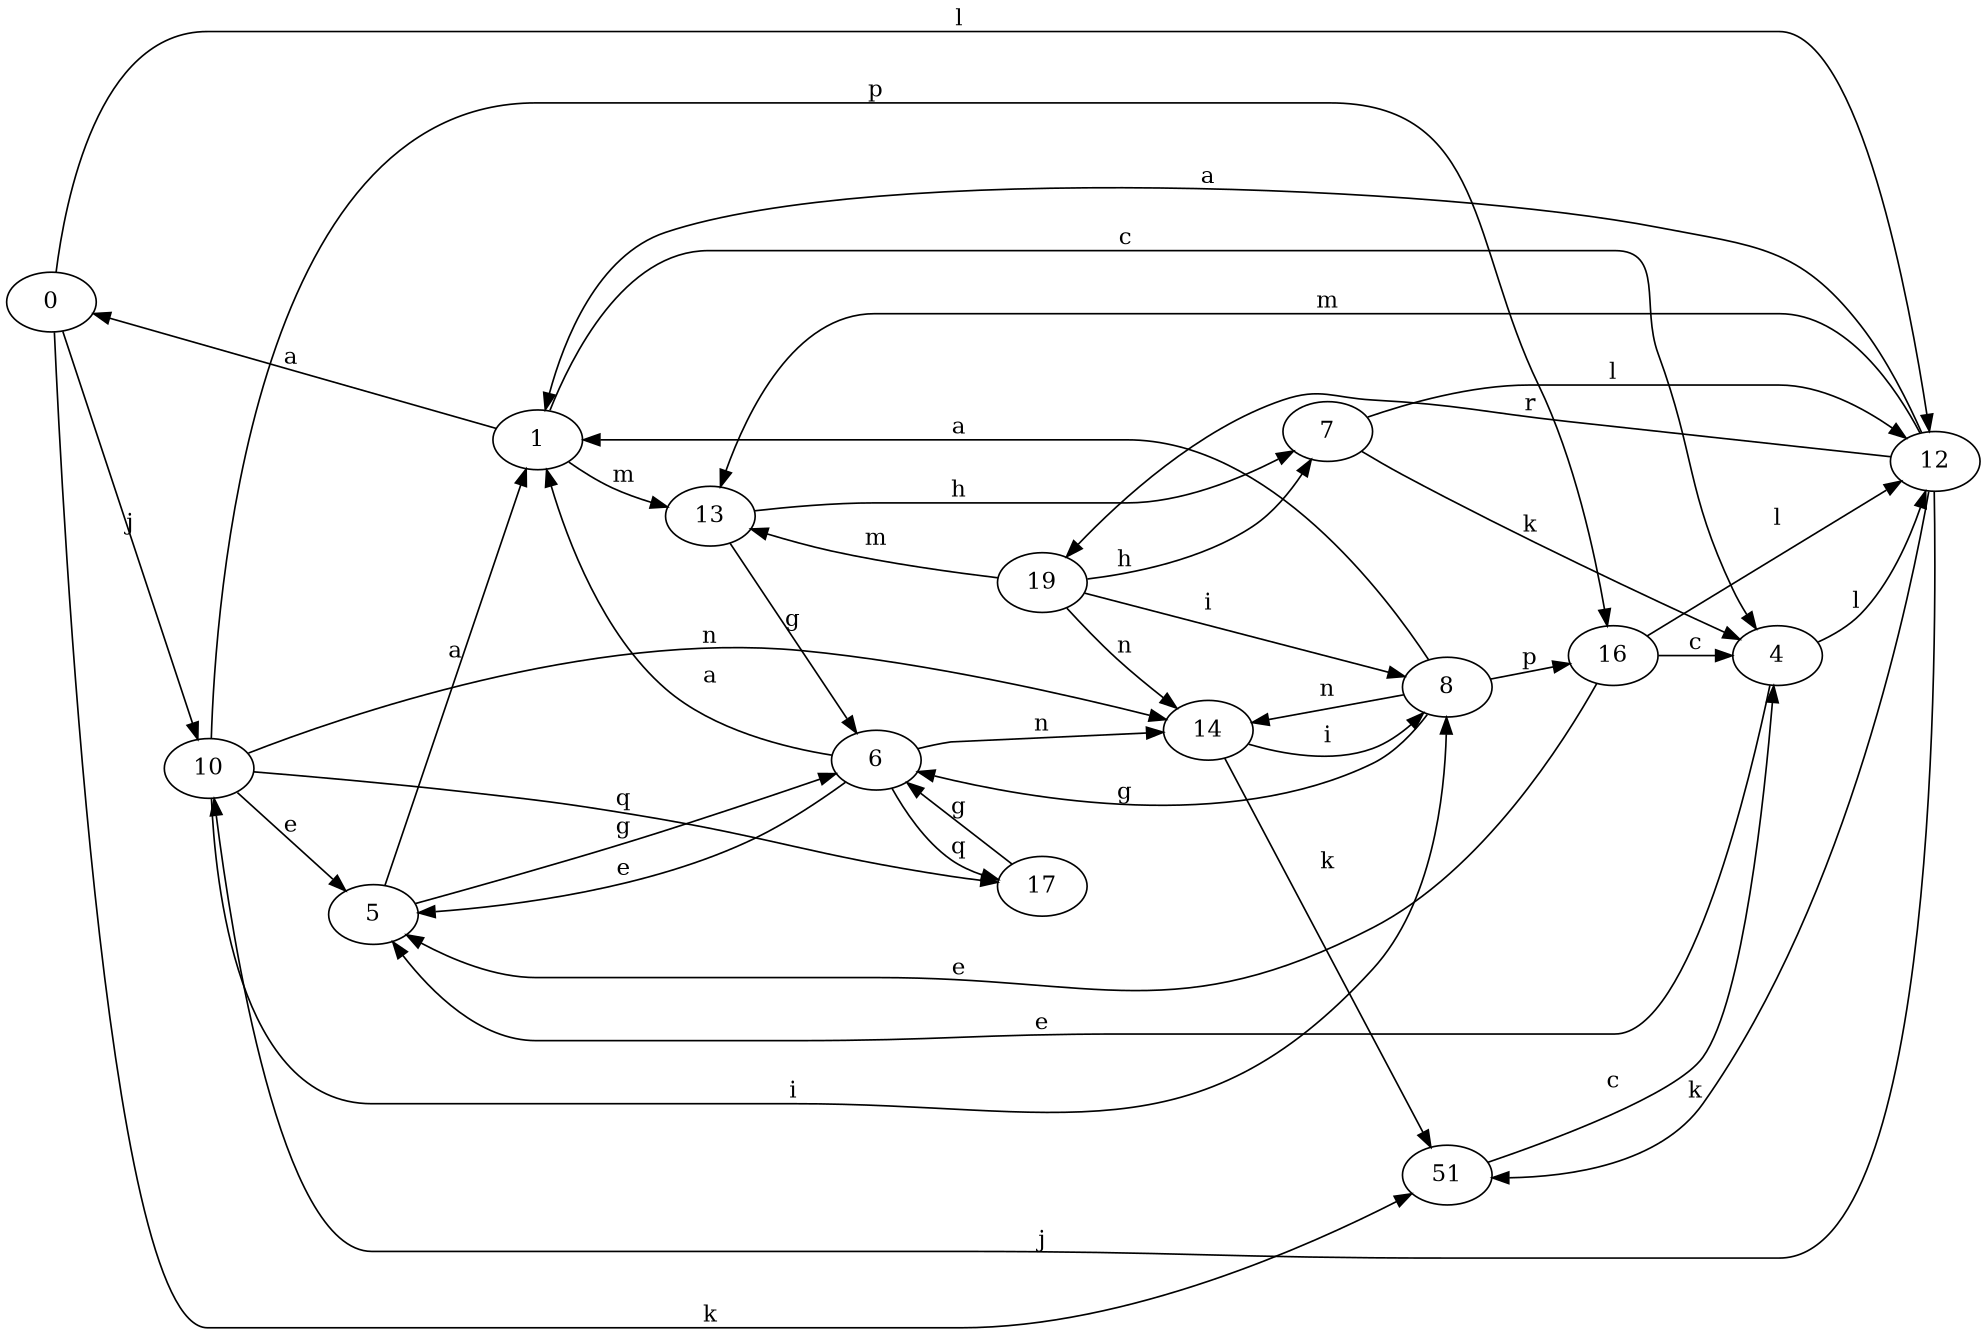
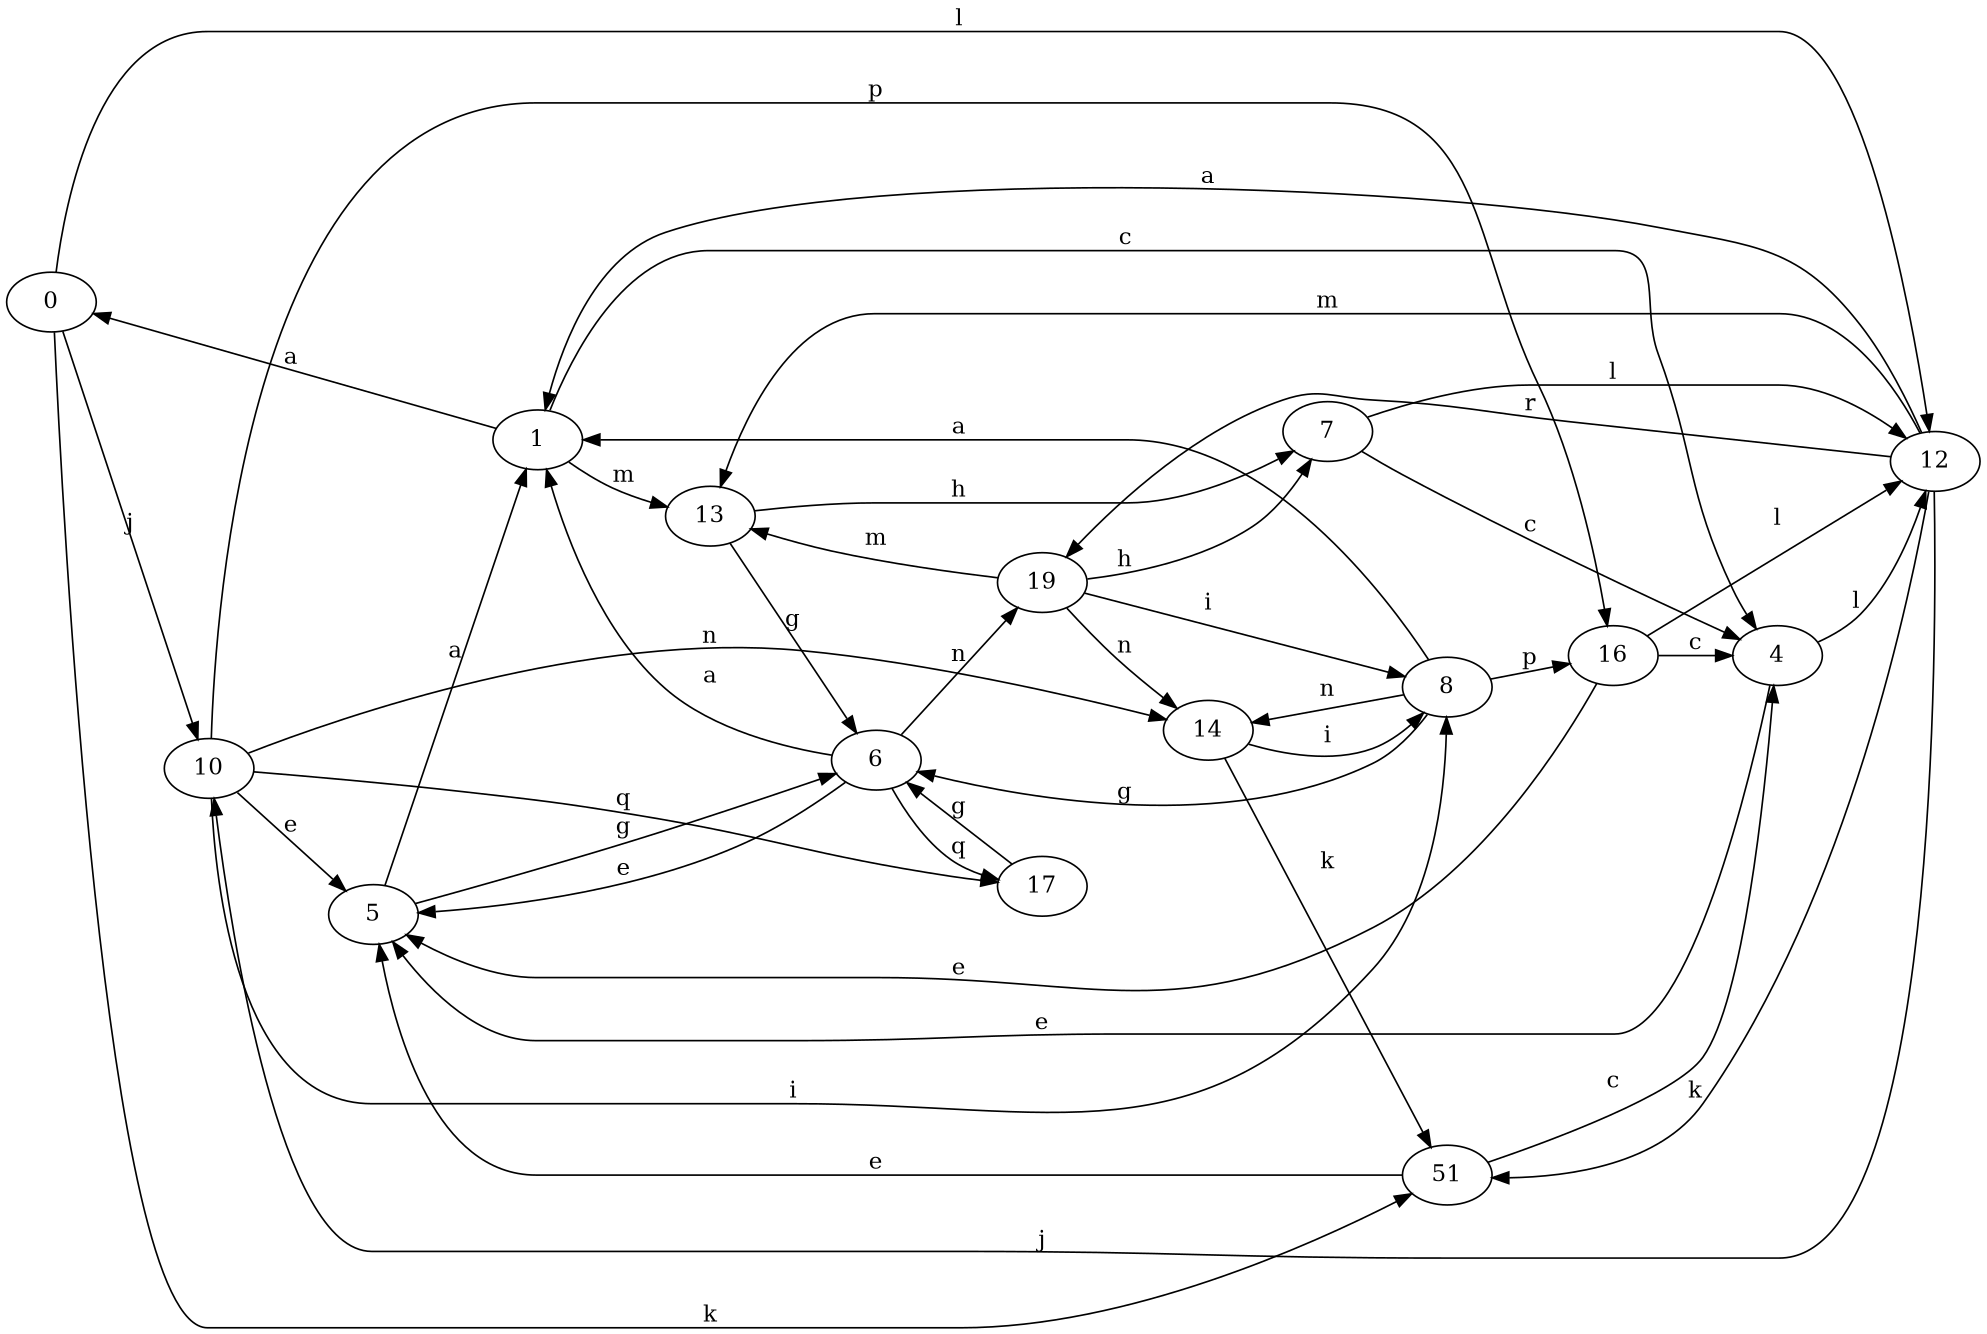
  strict digraph {
    rankdir=LR
    0
    10
    n3 [label=51]
    12
    5
    14
    17
    8
    16
    4
    1
    13
    19
    6
    7
    0 -> 10 [label=j]
    0 -> n3 [label=k]
    0 -> 12 [label=l]
    10 -> 5 [label=e]
    10 -> 14 [label=n]
    10 -> 17 [label=q]
    10 -> 8 [label=i]
    10 -> 16 [label=p]
+   n3 -> 5 [label=e]
    n3 -> 4 [label=c]
    12 -> 10 [label=j]
    12 -> n3 [label=k]
    12 -> 1 [label=a]
    12 -> 13 [label=m]
    12 -> 19 [label=r]
    5 -> 1 [label=a]
    5 -> 6 [label=g]
    14 -> n3 [label=k]
    14 -> 8 [label=i]
    17 -> 6 [label=g]
    8 -> 14 [label=n]
    8 -> 16 [label=p]
    8 -> 1 [label=a]
    8 -> 6 [label=g]
    16 -> 12 [label=l]
    16 -> 5 [label=e]
    16 -> 4 [label=c]
    4 -> 12 [label=l]
    4 -> 5 [label=e]
    1 -> 0 [label=a]
    1 -> 4 [label=c]
    1 -> 13 [label=m]
    13 -> 6 [label=g]
    13 -> 7 [label=h]
    19 -> 14 [label=n]
    19 -> 8 [label=i]
    19 -> 13 [label=m]
    19 -> 7 [label=h]
    6 -> 5 [label=e]
-   6 -> 14 [label=n]
+   6 -> 19 [label=n]
    6 -> 17 [label=q]
    6 -> 1 [label=a]
    7 -> 12 [label=l]
-   7 -> 4 [label=k]
+   7 -> 4 [label=c]
  }
